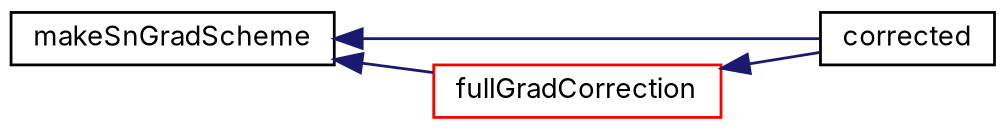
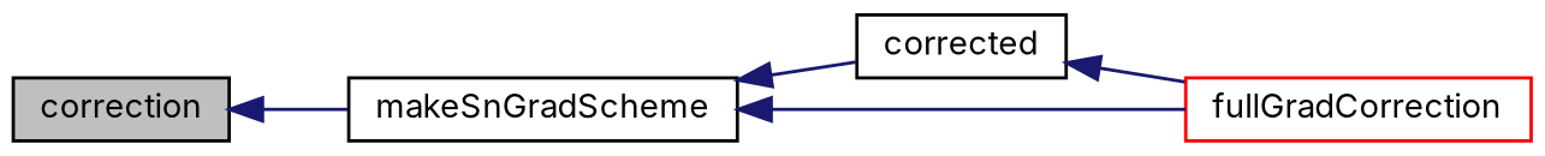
  digraph {
    fontname=Inter
    rankdir=LR
    node [color=black fontname=Inter fontsize=10 shape=record]
    edge [color=midnightblue dir=back fontname=Inter fontsize=10 labelfontname=Helvetica labelfontsize=10 style=solid]
+   n1 [fillcolor=grey75 fontcolor=black height=0.2 label=correction style=filled width=0.4]
    n2 [height=0.2 label=makeSnGradScheme width=0.4]
    n3 [height=0.2 label=corrected width=0.4]
    n4 [color=red height=0.2 label=fullGradCorrection width=0.4]
+   n1 -> n2
    n2 -> n3
    n2 -> n4
-   n4 -> n3
+   n3 -> n4
  }
